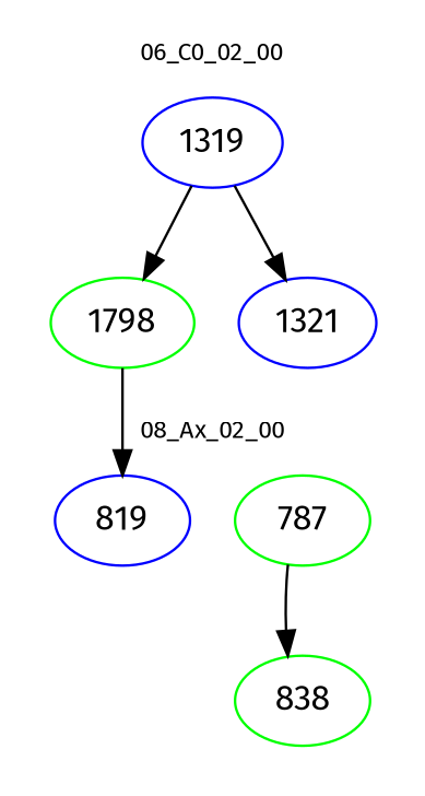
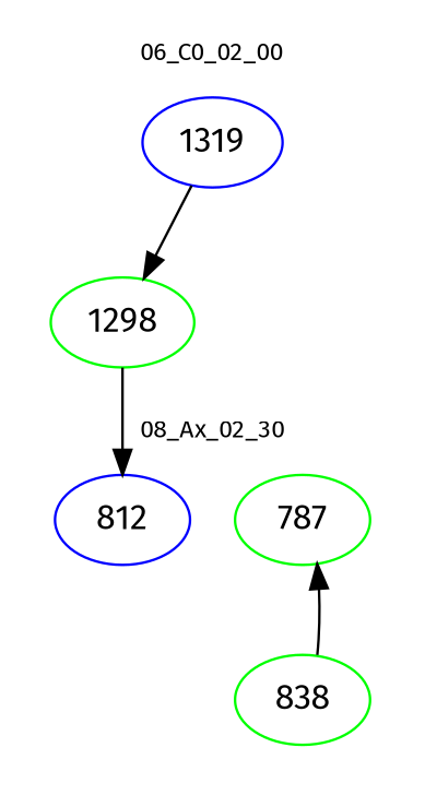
  digraph {
    fontname="Fira Sans"
    node [color=green fontname="Fira Sans"]
    edge [color=black fontname="Fira Sans"]
    n1 [label=787]
-   n2 [color=blue label=819]
+   n2 [color=blue label=812]
    n3 [label=838]
    n4 [color=blue label=1319]
-   n5 [label=1798]
-   n6 [color=blue label=1321]
+   n5 [label=1298]
    subgraph cluster_1 {
      color=white
      fontsize=10
-     label="08_Ax_02_00"
+     label="08_Ax_02_30"
      n1
      n2
      n3
    }
    subgraph cluster_2 {
      color=white
      fontsize=10
      label="06_C0_02_00"
      n4
      n5
-     n6
    }
-   n1 -> n3
+   n3 -> n1
    n4 -> n5
-   n4 -> n6
    n5 -> n2
  }
